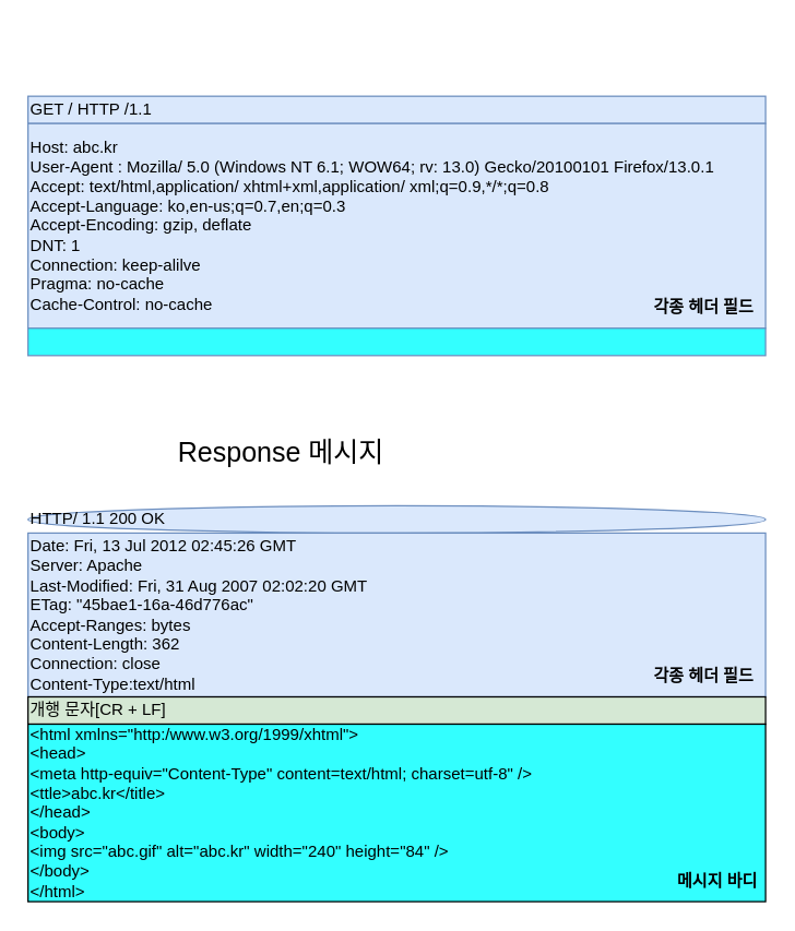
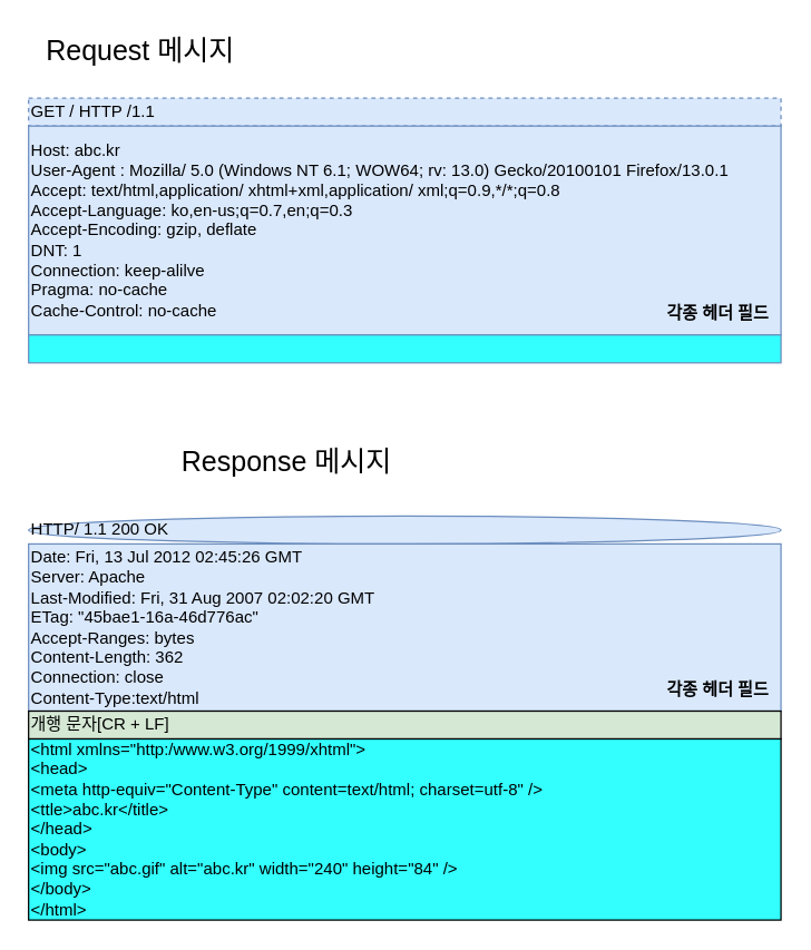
  <mxCell id="0" />
  <mxCell id="1" parent="0" />
- <mxCell id="2" value="GET / HTTP /1.1" style="rounded=0;whiteSpace=wrap;html=1;align=left;fillColor=#dae8fc;strokeColor=#6c8ebf;" parent="1" vertex="1"><mxGeometry x="20" y="70" width="540" height="20" as="geometry" /></mxCell>
+ <mxCell id="2" value="GET / HTTP /1.1" style="rounded=0;whiteSpace=wrap;html=1;align=left;fillColor=#dae8fc;strokeColor=#6c8ebf;dashed=1;" parent="1" vertex="1"><mxGeometry x="20" y="70" width="540" height="20" as="geometry" /></mxCell>
  <mxCell id="3" value="Host: abc.kr&lt;br&gt;User-Agent : Mozilla/ 5.0 (Windows NT 6.1; WOW64; rv: 13.0) Gecko/20100101 Firefox/13.0.1&lt;br&gt;Accept: text/html,application/ xhtml+xml,application/ xml;q=0.9,*/*;q=0.8&lt;br&gt;Accept-Language: ko,en-us;q=0.7,en;q=0.3&lt;br&gt;Accept-Encoding: gzip, deflate&lt;br&gt;DNT: 1&lt;br&gt;Connection: keep-alilve&lt;br&gt;Pragma: no-cache&lt;br&gt;Cache-Control: no-cache" style="rounded=0;whiteSpace=wrap;html=1;align=left;fillColor=#dae8fc;strokeColor=#6c8ebf;" parent="1" vertex="1"><mxGeometry x="20" y="90" width="540" height="150" as="geometry" /></mxCell>
  <mxCell id="4" value="각종 헤더 필드" style="text;html=1;strokeColor=none;fillColor=none;align=center;verticalAlign=middle;whiteSpace=wrap;rounded=0;fontStyle=1" parent="1" vertex="1"><mxGeometry x="470" y="210" width="90" height="30" as="geometry" /></mxCell>
  <mxCell id="5" value="" style="rounded=0;whiteSpace=wrap;html=1;align=left;fillColor=#33FFFF;strokeColor=#6c8ebf;" parent="1" vertex="1"><mxGeometry x="20" y="240" width="540" height="20" as="geometry" /></mxCell>
+ <mxCell id="6" value="Request 메시지" style="text;html=1;align=center;verticalAlign=middle;resizable=0;points=[];autosize=1;strokeColor=none;fillColor=none;fontSize=20;" parent="1" vertex="1"><mxGeometry x="20" y="20" width="160" height="30" as="geometry" /></mxCell>
  <mxCell id="7" value="Response 메시지" style="text;html=1;align=center;verticalAlign=middle;resizable=0;points=[];autosize=1;strokeColor=none;fillColor=none;fontSize=20;" parent="1" vertex="1"><mxGeometry x="120" y="315" width="170" height="30" as="geometry" /></mxCell>
  <mxCell id="8" value="HTTP/ 1.1 200 OK" style="ellipse;whiteSpace=wrap;html=1;align=left;fillColor=#dae8fc;strokeColor=#6c8ebf;" parent="1" vertex="1"><mxGeometry x="20" y="370" width="540" height="20" as="geometry" /></mxCell>
  <mxCell id="9" value="Date: Fri, 13 Jul 2012 02:45:26 GMT&lt;br&gt;Server: Apache&lt;br&gt;Last-Modified: Fri, 31 Aug 2007 02:02:20 GMT&lt;br&gt;ETag: &quot;45bae1-16a-46d776ac&quot;&lt;br&gt;Accept-Ranges: bytes&lt;br&gt;Content-Length: 362&lt;br&gt;Connection: close&lt;br&gt;Content-Type:text/html" style="rounded=0;whiteSpace=wrap;html=1;align=left;fillColor=#dae8fc;strokeColor=#6c8ebf;" parent="1" vertex="1"><mxGeometry x="20" y="390" width="540" height="120" as="geometry" /></mxCell>
  <mxCell id="10" value="각종 헤더 필드" style="text;html=1;strokeColor=none;fillColor=none;align=center;verticalAlign=middle;whiteSpace=wrap;rounded=0;fontStyle=1" parent="1" vertex="1"><mxGeometry x="470" y="480" width="90" height="30" as="geometry" /></mxCell>
  <mxCell id="11" value="개행 문자[CR + LF]" style="rounded=0;whiteSpace=wrap;html=1;align=left;fillColor=#d5e8d4;" parent="1" vertex="1"><mxGeometry x="20" y="510" width="540" height="20" as="geometry" /></mxCell>
  <mxCell id="12" value="&amp;lt;html xmlns=&quot;http:/www.w3.org/1999/xhtml&quot;&amp;gt;&lt;br&gt;&amp;lt;head&amp;gt;&lt;br&gt;&amp;lt;meta http-equiv=&quot;Content-Type&quot; content=text/html; charset=utf-8&quot; /&amp;gt;&lt;br&gt;&amp;lt;ttle&amp;gt;abc.kr&amp;lt;/title&amp;gt;&lt;br&gt;&amp;lt;/head&amp;gt;&lt;br&gt;&amp;lt;body&amp;gt;&lt;br&gt;&amp;lt;img src=&quot;abc.gif&quot; alt=&quot;abc.kr&quot; width=&quot;240&quot; height=&quot;84&quot; /&amp;gt;&lt;br&gt;&amp;lt;/body&amp;gt;&lt;br&gt;&amp;lt;/html&amp;gt;" style="rounded=0;whiteSpace=wrap;html=1;align=left;fillColor=#33FFFF;" parent="1" vertex="1"><mxGeometry x="20" y="530" width="540" height="130" as="geometry" /></mxCell>
- <mxCell id="13" value="메시지 바디" style="text;html=1;strokeColor=none;fillColor=none;align=center;verticalAlign=middle;whiteSpace=wrap;rounded=0;fontStyle=1" parent="1" vertex="1"><mxGeometry x="490" y="630" width="70" height="30" as="geometry" /></mxCell>
